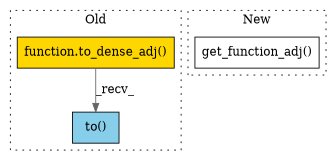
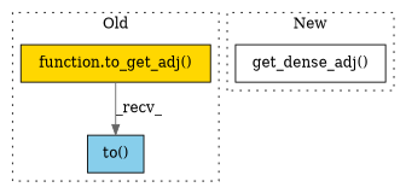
  digraph {
    node [a=75 shape=box style=filled]
    n1 [l="109,1" label="to()" s="3636,3756" fillcolor=skyblue]
-   n2 [l="13,59" label="function.to_dense_adj()" s="3636,3682" fillcolor=gold]
-   n3 [l=20 label="get_function_adj()" s=3593 fillcolor=white]
+   n2 [l="13,59" label="function.to_get_adj()" s="3636,3682" fillcolor=gold]
+   n3 [l=20 label="get_dense_adj()" s=3593 fillcolor=white]
    subgraph cluster_1 {
      label=Old
      style=dotted
      n1
      n2
    }
    subgraph cluster_2 {
      label=New
      style=dotted
      n3
    }
    n2 -> n1 [label=_recv_ color=gray40 style=solid]
  }
